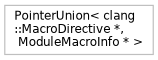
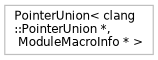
  digraph {
    rankdir=LR
-   n1 [color=grey75 fontname=Helvetica fontsize=10 height=0.2 label="PointerUnion\< clang\l::MacroDirective *,\l ModuleMacroInfo * \>" shape=record width=0.4]
+   n1 [color=grey75 fontname=Helvetica fontsize=10 height=0.2 label="PointerUnion\< clang\l::PointerUnion *,\l ModuleMacroInfo * \>" shape=record width=0.4]
  }
